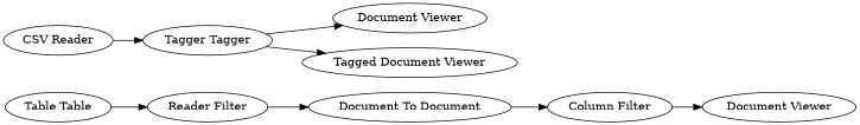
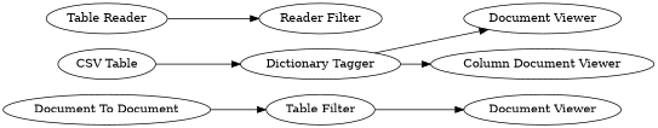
  digraph {
    rankdir=LR
    n1 [label="Document Viewer"]
    n2 [label="Document Viewer"]
-   n3 [label="Tagged Document Viewer"]
-   n4 [label="CSV Reader"]
-   n5 [label="Tagger Tagger"]
-   n6 [label="Table Table"]
+   n3 [label="Column Document Viewer"]
+   n4 [label="CSV Table"]
+   n5 [label="Dictionary Tagger"]
+   n6 [label="Table Reader"]
    n7 [label="Reader Filter"]
    n8 [label="Document To Document"]
-   n9 [label="Column Filter"]
+   n9 [label="Table Filter"]
    n4 -> n5
    n5 -> n2
    n5 -> n3
    n6 -> n7
-   n7 -> n8
    n8 -> n9
    n9 -> n1
  }
